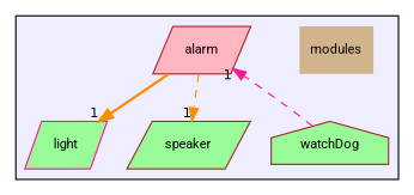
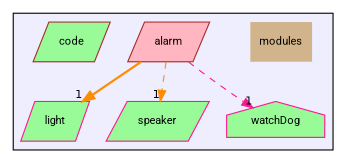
  digraph {
    compound=true
    fontname=Roboto
    node [color=brown fillcolor=palegreen fontname=Roboto fontsize=10 shape=parallelogram style=filled]
    edge [color=darkorange fontname=Roboto headlabel=1 labeldistance=1.5 labelfontname=Helvetica labelfontsize=10 style=dashed]
    n1 [color=purple fillcolor=tan label=modules shape=plaintext]
    n2 [fillcolor=lightpink label=alarm]
+   n3 [label=code]
    n4 [color=deeppink label=light]
-   n5 [label=speaker]
-   n6 [label=watchDog shape=house]
+   n5 [color=deeppink label=speaker]
+   n6 [color=deeppink label=watchDog shape=house]
    subgraph cluster_1 {
      bgcolor="#eeeeff"
      pencolor=black
      n1
      n2
+     n3
      n4
      n5
      n6
    }
    n2 -> n4 [style=bold]
    n2 -> n5
-   n6 -> n2 [color=deeppink]
+   n2 -> n6 [color=deeppink]
  }
